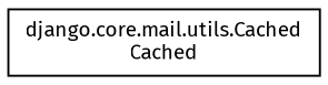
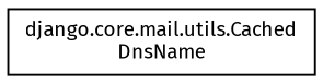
  digraph {
    rankdir=LR
    fontname="Fira Sans"
-   n1 [color=black fillcolor=white fontname="Fira Sans" fontsize=10 height=0.2 label="django.core.mail.utils.Cached\lCached" shape=record style=filled width=0.4]
+   n1 [color=black fillcolor=white fontname="Fira Sans" fontsize=10 height=0.2 label="django.core.mail.utils.Cached\lDnsName" shape=record style=filled width=0.4]
  }
